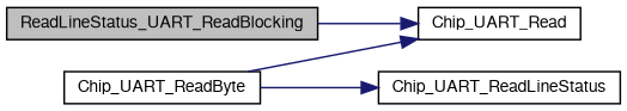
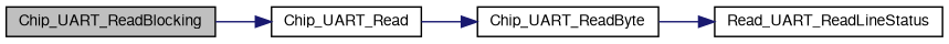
  digraph {
    rankdir=LR
    node [color=black fillcolor=white fontname=FreeSans fontsize=10 shape=record style=filled]
    edge [color=midnightblue fontname=FreeSans fontsize=10 labelfontname=FreeSans labelfontsize=10 style=solid]
-   n1 [fillcolor=grey75 fontcolor=black height=0.2 label=ReadLineStatus_UART_ReadBlocking width=0.4]
+   n1 [fillcolor=grey75 fontcolor=black height=0.2 label=Chip_UART_ReadBlocking width=0.4]
    n2 [height=0.2 label=Chip_UART_Read width=0.4]
    n3 [height=0.2 label=Chip_UART_ReadByte width=0.4]
-   n4 [height=0.2 label=Chip_UART_ReadLineStatus width=0.4]
+   n4 [height=0.2 label=Read_UART_ReadLineStatus width=0.4]
    n1 -> n2
-   n3 -> n2
+   n2 -> n3
    n3 -> n4
  }
